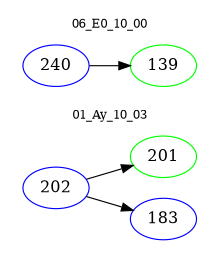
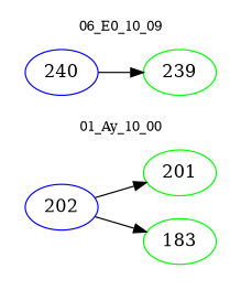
  digraph {
    rankdir=LR
    node [color=blue]
    edge [color=black]
    n1 [label=202]
-   n2 [label=183]
+   n2 [color=green label=183]
    n3 [color=green label=201]
    n4 [label=240]
-   n5 [color=green label=139]
+   n5 [color=green label=239]
    subgraph cluster_1 {
      color=white
      fontsize=10
-     label="01_Ay_10_03"
+     label="01_Ay_10_00"
      n1
      n2
      n3
    }
    subgraph cluster_2 {
      color=white
      fontsize=10
-     label="06_E0_10_00"
+     label="06_E0_10_09"
      n4
      n5
    }
    n1 -> n2
    n1 -> n3
    n4 -> n5
  }
